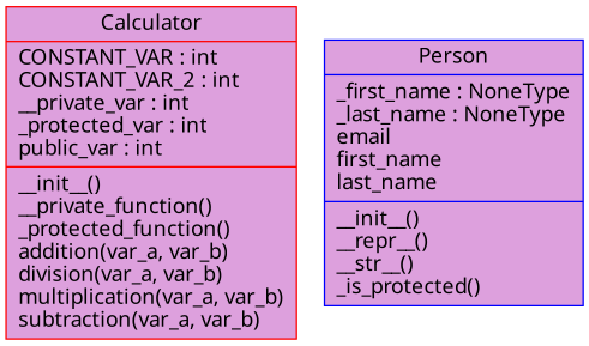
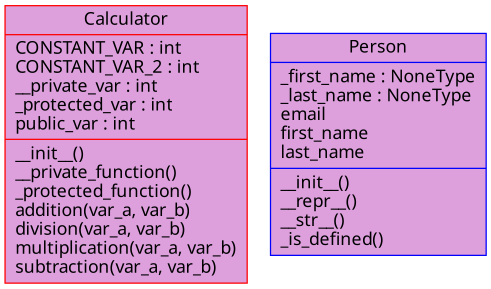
  digraph {
    rankdir=BT
    fontname="Noto Sans"
    node [shape=record style=filled fillcolor=plum fontname="Noto Sans"]
    n1 [label="{Calculator|CONSTANT_VAR : int\lCONSTANT_VAR_2 : int\l__private_var : int\l_protected_var : int\lpublic_var : int\l|__init__()\l__private_function()\l_protected_function()\laddition(var_a, var_b)\ldivision(var_a, var_b)\lmultiplication(var_a, var_b)\lsubtraction(var_a, var_b)\l}" color=red]
-   n2 [label="{Person|_first_name : NoneType\l_last_name : NoneType\lemail\lfirst_name\llast_name\l|__init__()\l__repr__()\l__str__()\l_is_protected()\l}" color=blue]
+   n2 [label="{Person|_first_name : NoneType\l_last_name : NoneType\lemail\lfirst_name\llast_name\l|__init__()\l__repr__()\l__str__()\l_is_defined()\l}" color=blue]
  }
